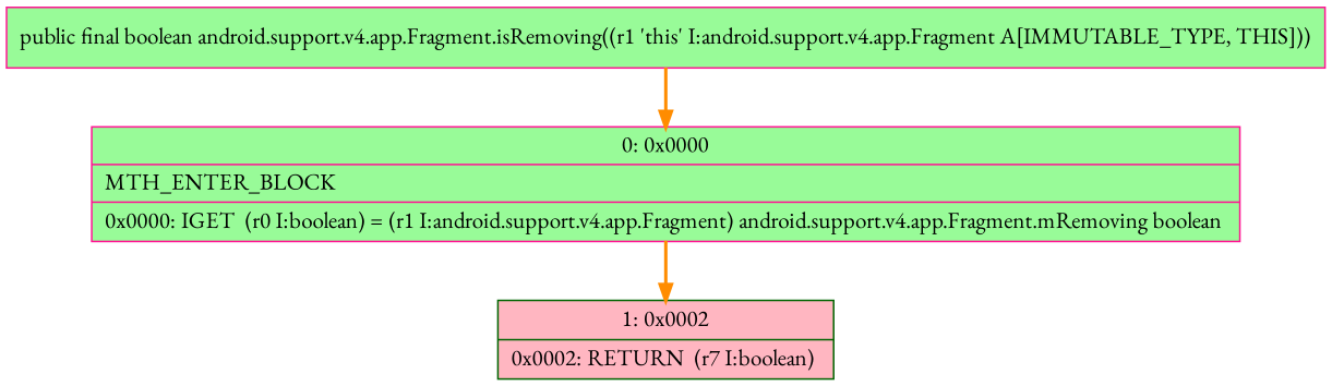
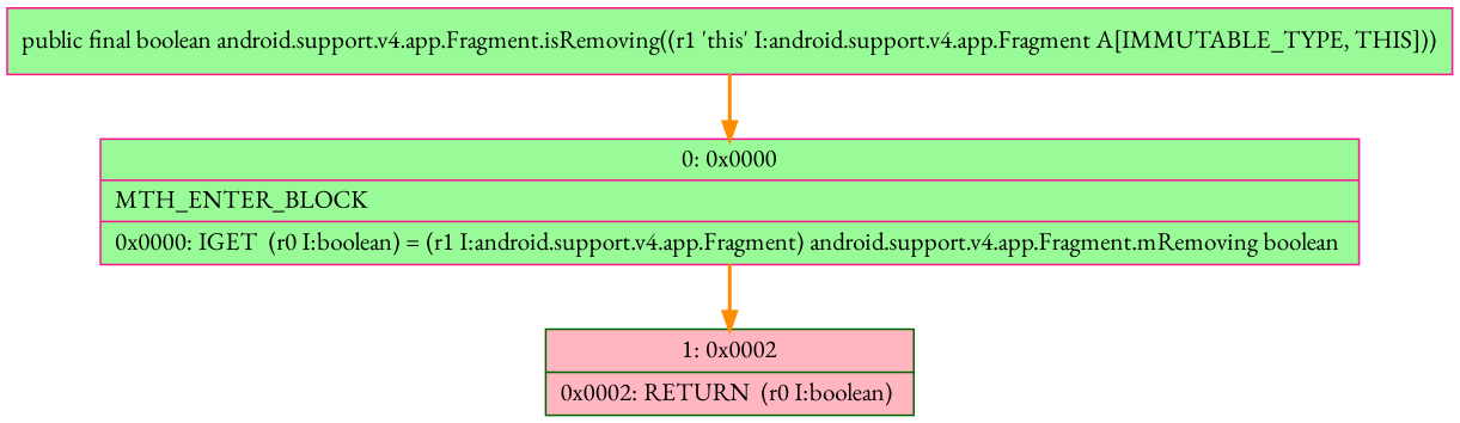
  digraph {
    fontname="EB Garamond"
    node [shape=record style=filled fillcolor=palegreen color=deeppink fontname="EB Garamond"]
    edge [color=darkorange style=bold fontname="EB Garamond"]
    n1 [label="{0\:\ 0x0000|MTH_ENTER_BLOCK\l|0x0000: IGET  (r0 I:boolean) = (r1 I:android.support.v4.app.Fragment) android.support.v4.app.Fragment.mRemoving boolean \l}"]
-   n2 [label="{1\:\ 0x0002|0x0002: RETURN  (r7 I:boolean) \l}" fillcolor=lightpink color=darkgreen]
+   n2 [label="{1\:\ 0x0002|0x0002: RETURN  (r0 I:boolean) \l}" fillcolor=lightpink color=darkgreen]
    n3 [label="{public final boolean android.support.v4.app.Fragment.isRemoving((r1 'this' I:android.support.v4.app.Fragment A[IMMUTABLE_TYPE, THIS])) }"]
    n1 -> n2
    n3 -> n1
  }
